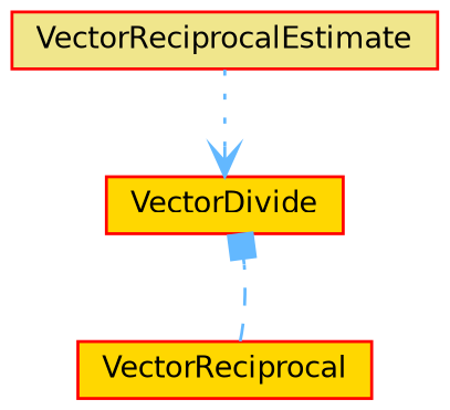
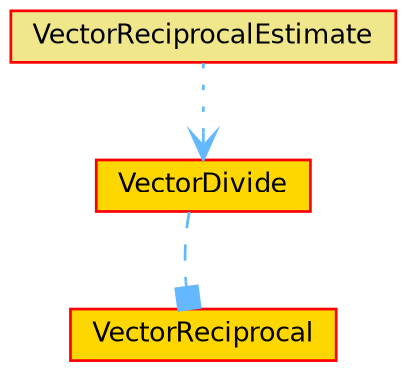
  digraph {
    rankdir=TB
    node [color=red fillcolor=gold fontname=Helvetica fontsize=10 shape=box style=filled]
    edge [color=steelblue1 fontname=Helvetica fontsize=10 labelfontname=Helvetica labelfontsize=10]
    n1 [fillcolor=khaki fontcolor=black height=0.2 label=VectorReciprocalEstimate width=0.4]
    n2 [height=0.2 label=VectorDivide width=0.4]
    n3 [height=0.2 label=VectorReciprocal width=0.4]
    n1 -> n2 [arrowhead=vee style=dotted]
-   n3 -> n2 [arrowhead=box style=dashed]
+   n2 -> n3 [arrowhead=box style=dashed]
  }
